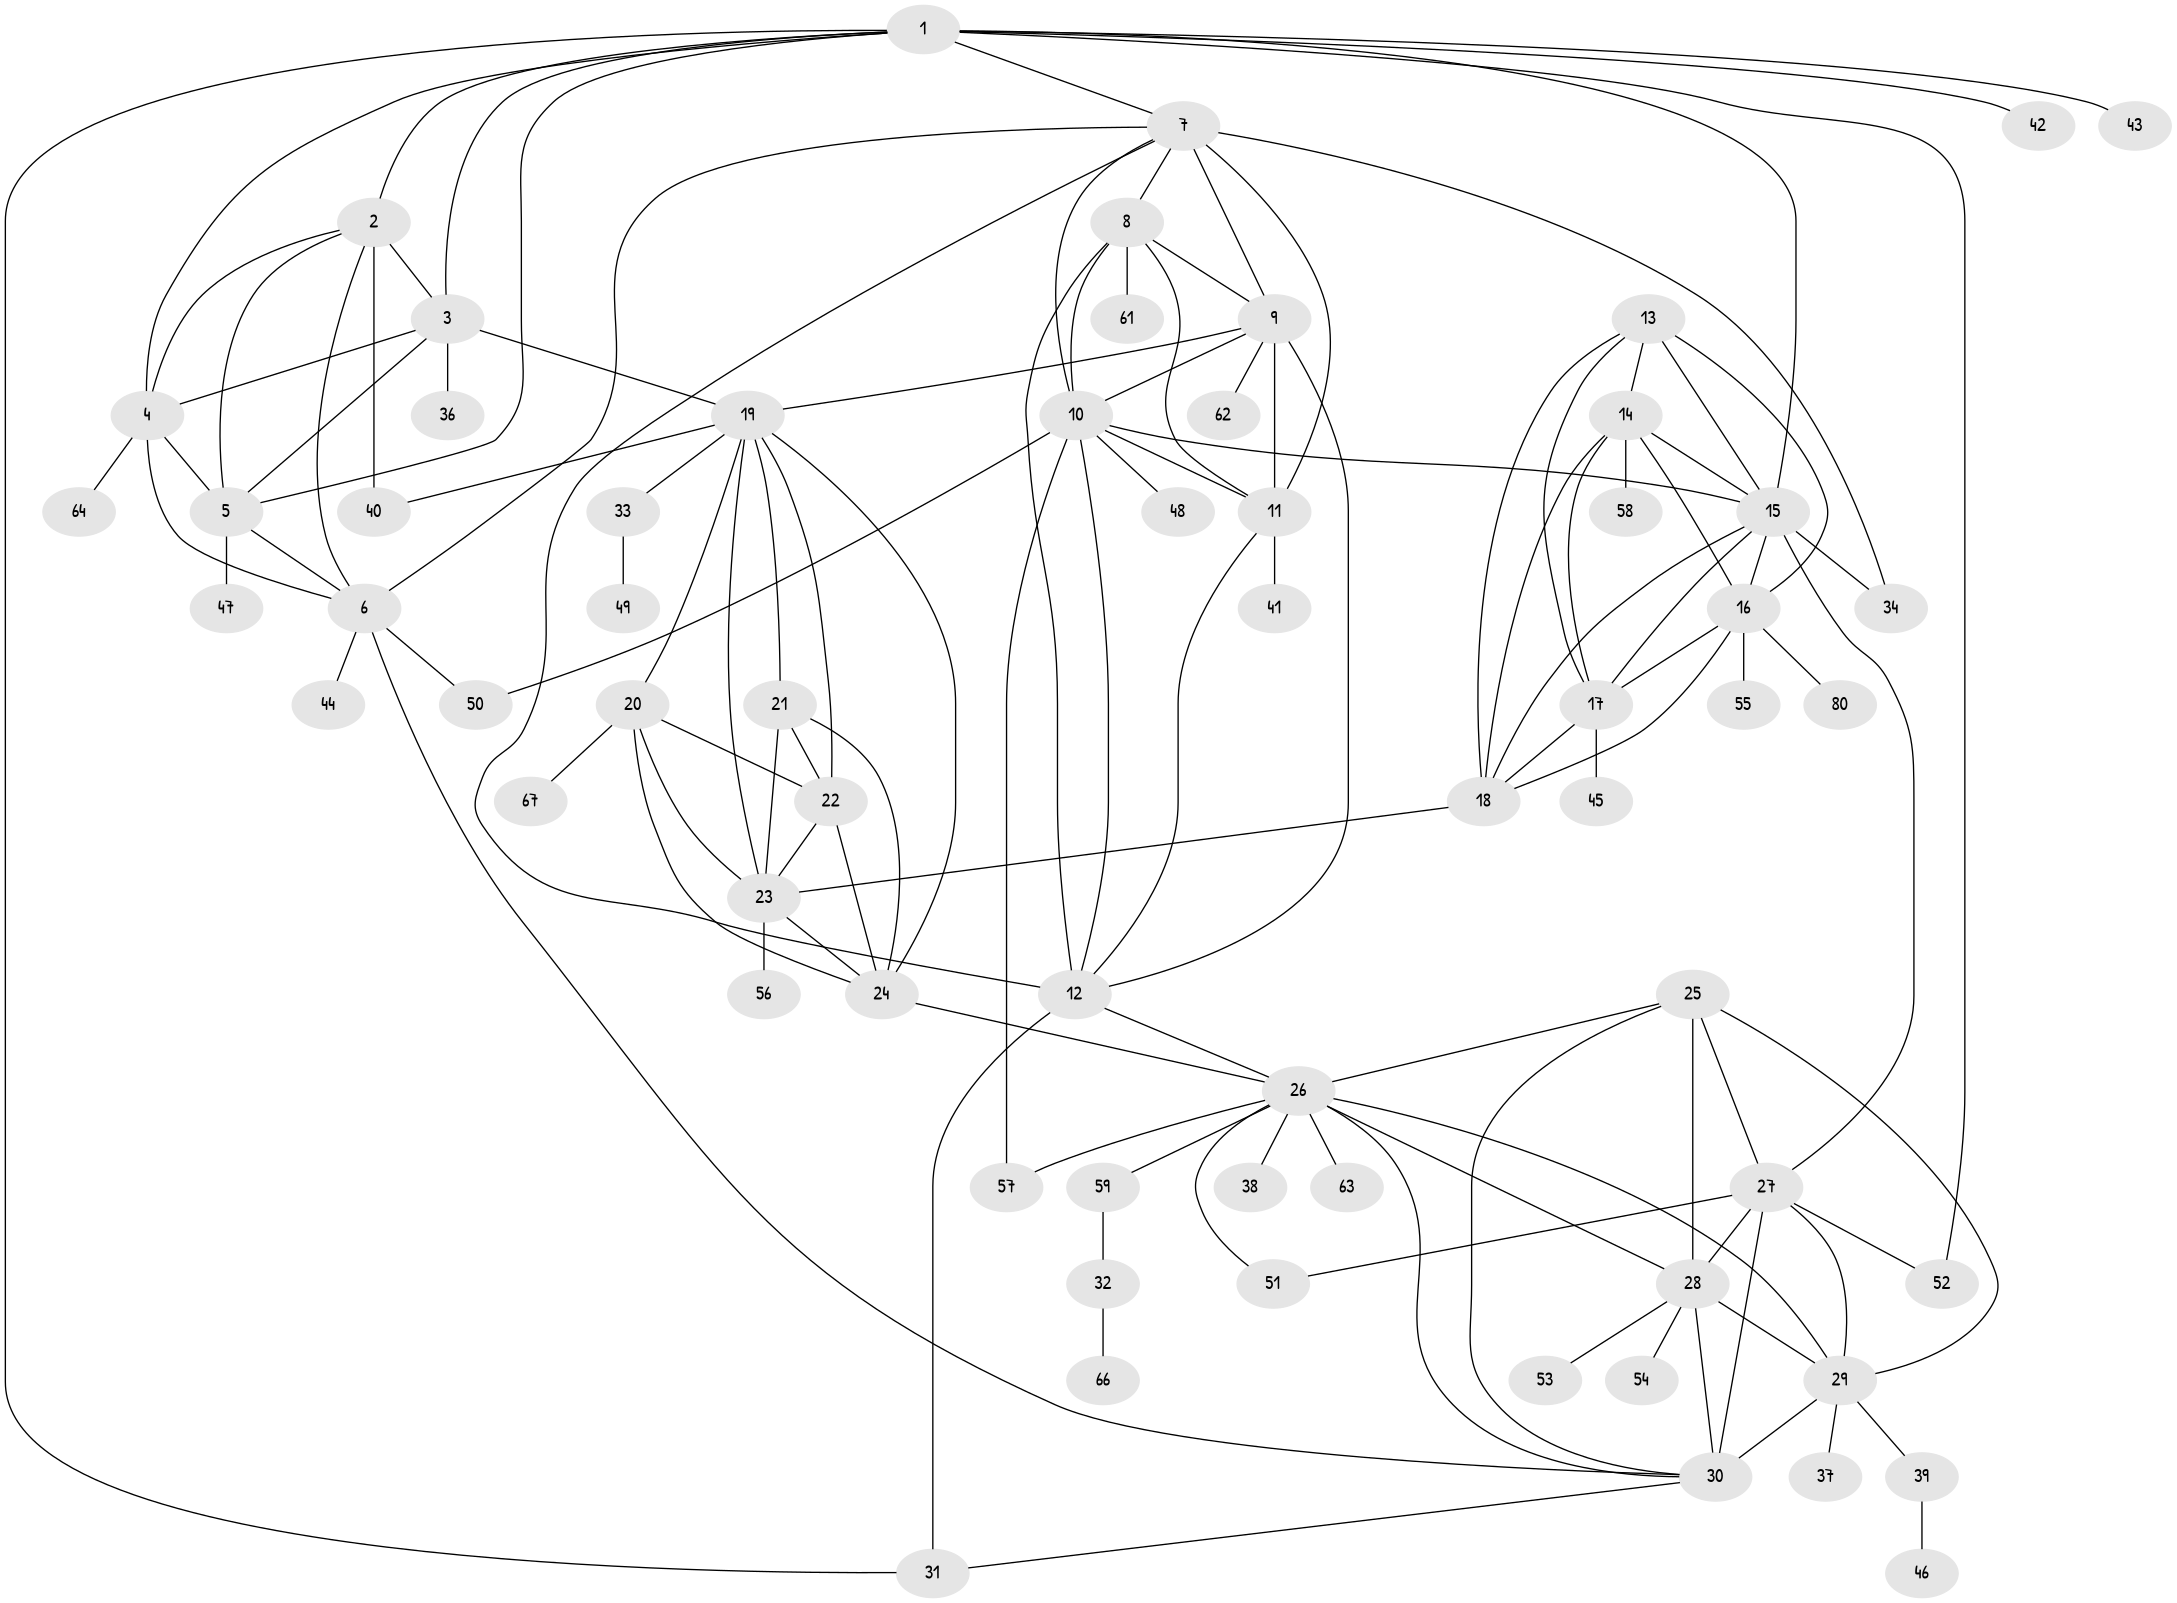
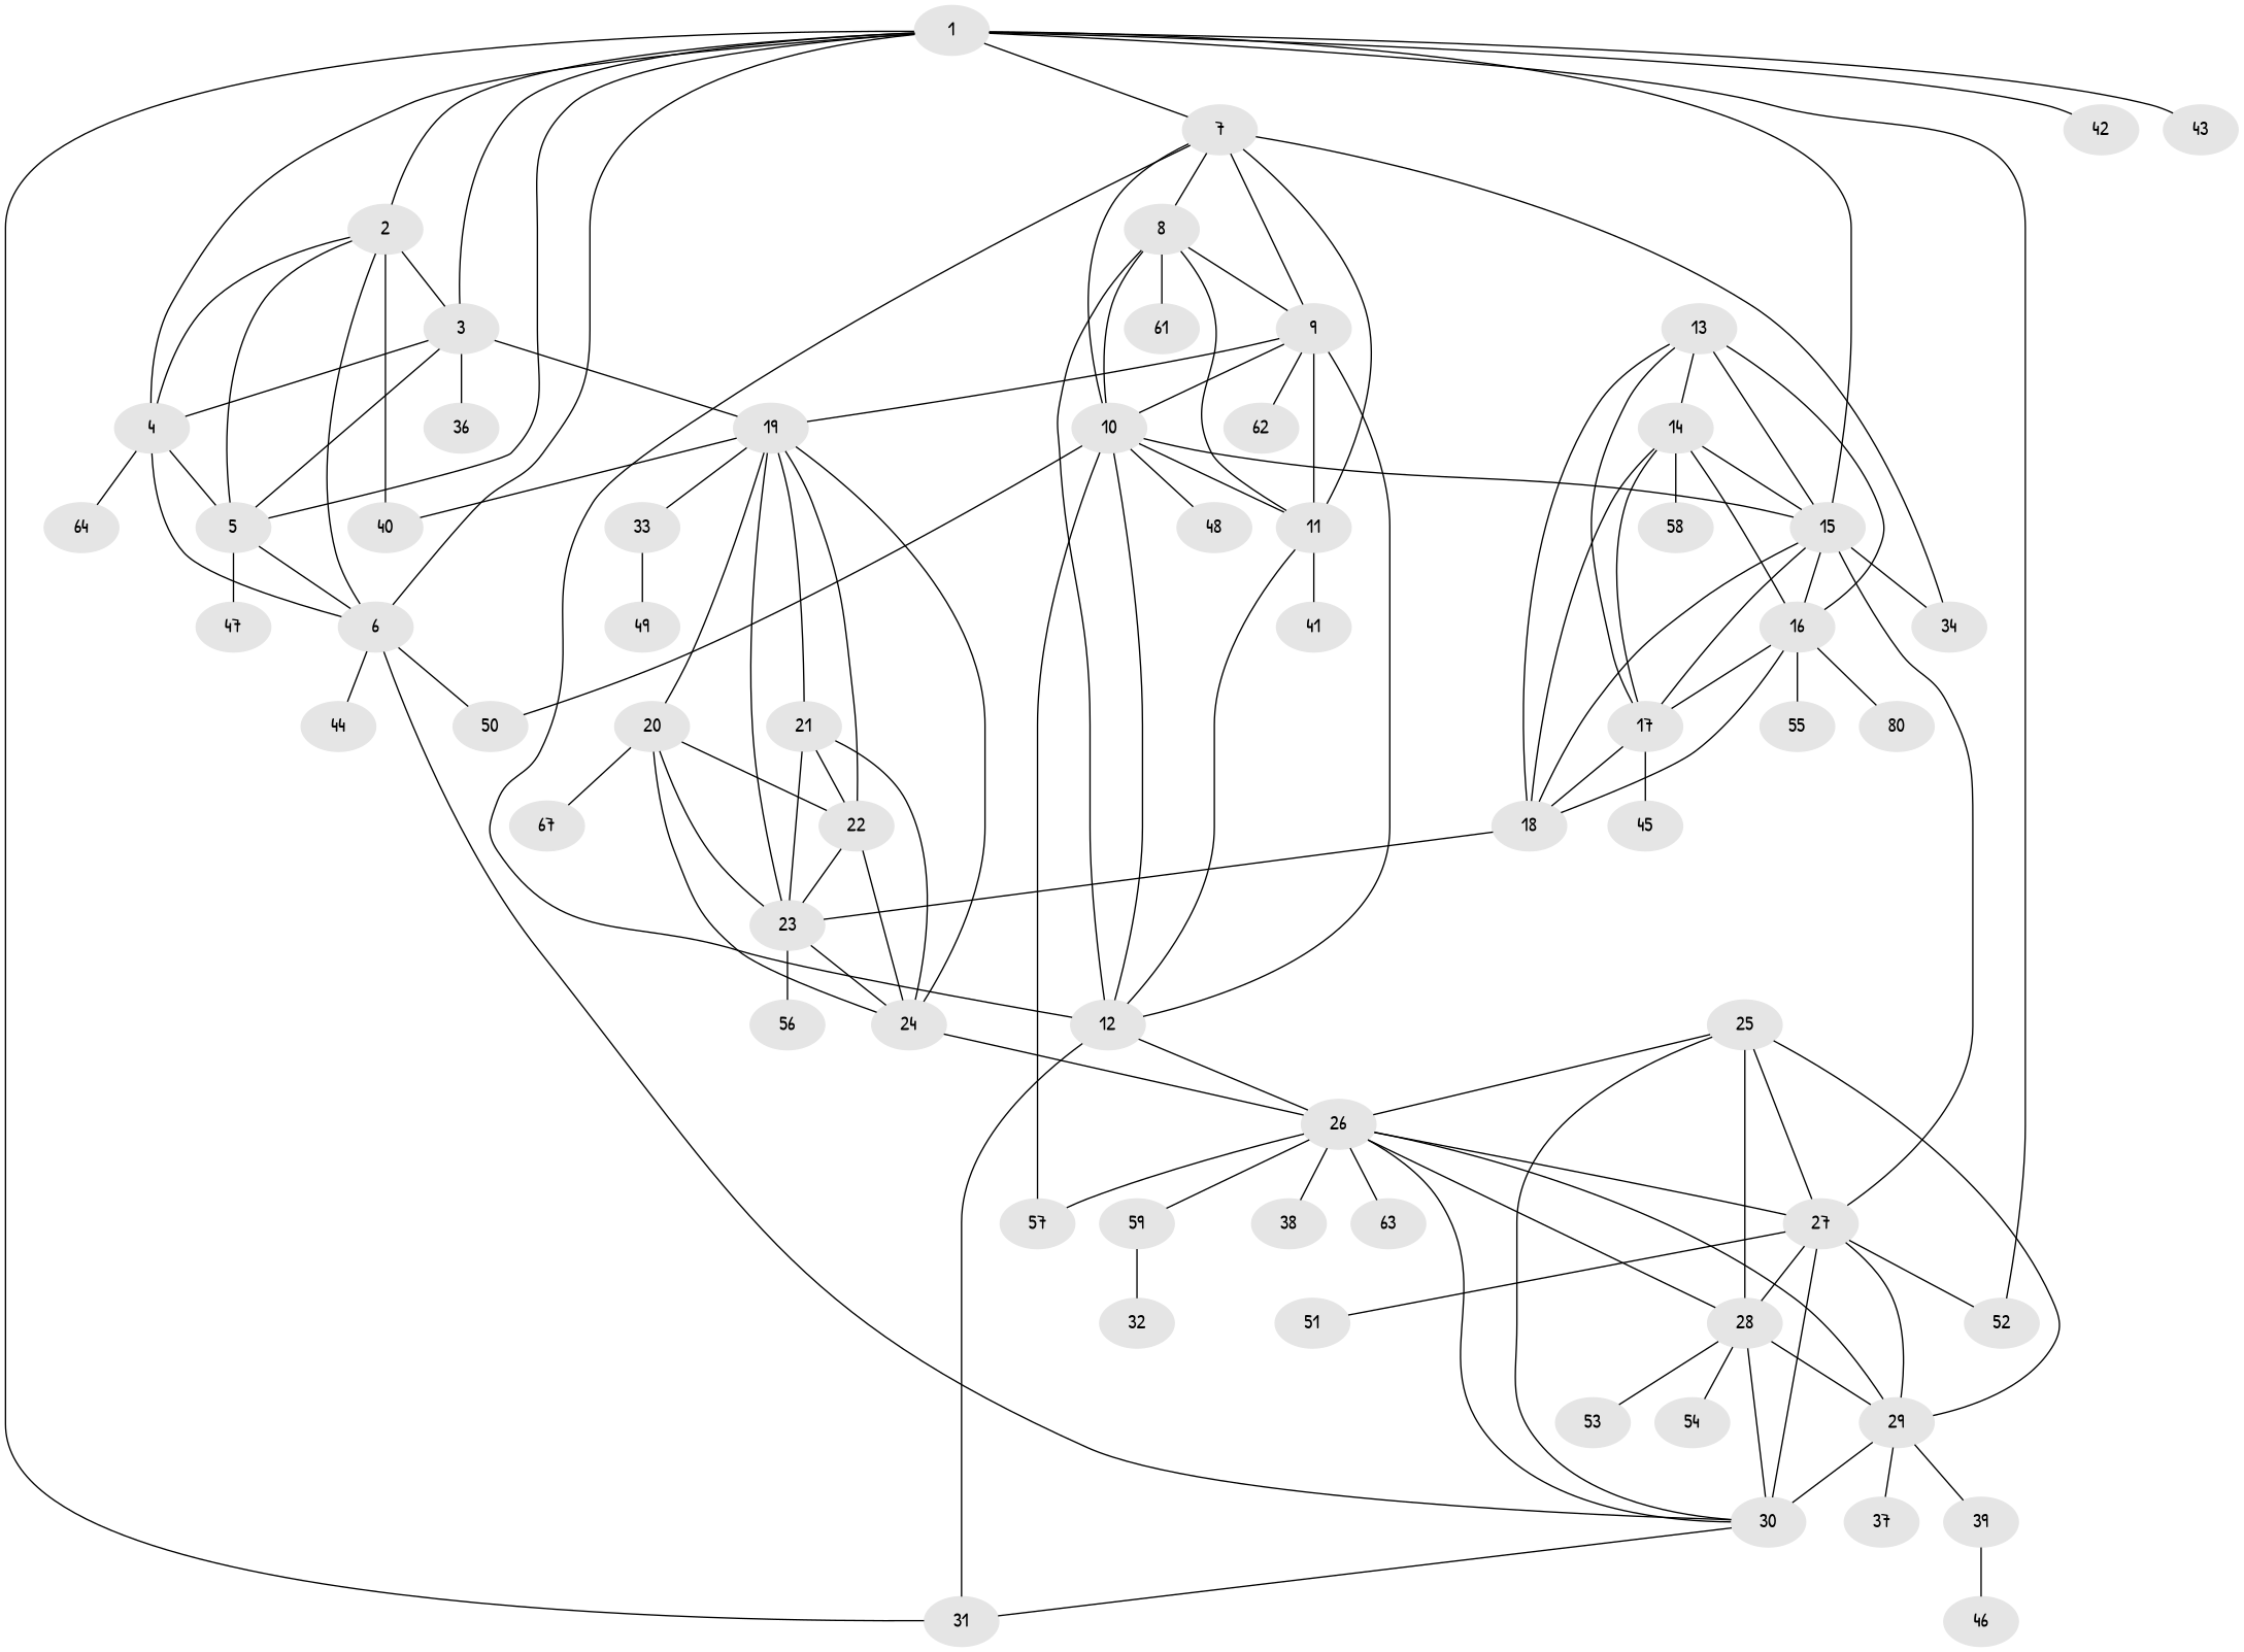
  graph {
    fontname="Patrick Hand"
    node [color=gray90 fontname="Patrick Hand" style=filled]
    edge [fontname="Patrick Hand" weight=1.0]
    1
    2
    3
    4
    5
    6
    7
    15
    31
    42
    43
    52
    40
    19
    36
    64
    47
    30
    44
    50
    8
    9
    10
    11
    12
    34
    16
    17
    18
    27
    23
    20
    21
    22
    24
    33
    61
    62
    48
    57
    41
    26
    28
    29
    38
    59
    63
    13
    14
    58
    55
    n52 [label=80]
    45
    51
    56
    n56 [label=67]
    49
    25
    53
    54
    37
    39
    32
-   66
    46
    1 -- 2
    1 -- 3
    1 -- 4
    1 -- 5
-   7 -- 6
+   1 -- 6
    1 -- 7
    1 -- 15 [weight=2.0]
    1 -- 31
    1 -- 42
    1 -- 43
    1 -- 52
    2 -- 3
    2 -- 4
    2 -- 5
    2 -- 6
    2 -- 40 [weight=6.0]
    3 -- 4
    3 -- 5
    3 -- 19
    3 -- 36
    4 -- 5
    4 -- 6
    4 -- 64
    5 -- 6
    5 -- 47 [weight=2.0]
    6 -- 30
    6 -- 44
    6 -- 50
    7 -- 8
    7 -- 9
    7 -- 10
    7 -- 11
    7 -- 12
    7 -- 34 [weight=3.0]
    15 -- 34
    15 -- 16
    15 -- 17
    15 -- 18
    15 -- 27
    19 -- 40
    19 -- 23
    19 -- 20
    19 -- 21
    19 -- 22
    19 -- 24
    19 -- 33 [weight=2.0]
    30 -- 31
    8 -- 9
    8 -- 10
    8 -- 11
    8 -- 12
    8 -- 61 [weight=2.0]
    9 -- 19
    9 -- 10
    9 -- 11
    9 -- 12
    9 -- 62
    10 -- 15
    10 -- 50
    10 -- 11
    10 -- 12
    10 -- 48
    10 -- 57
    11 -- 12
    11 -- 41
    12 -- 31 [weight=7.0]
    12 -- 26
    16 -- 17
    16 -- 18
    16 -- 55
    16 -- n52
    17 -- 18
    17 -- 45 [weight=3.0]
    18 -- 23
    27 -- 52
    27 -- 30 [weight=3.0]
    27 -- 28
    27 -- 29
    27 -- 51
    23 -- 24
    23 -- 56 [weight=2.0]
    20 -- 23
    20 -- 22
    20 -- 24
    20 -- n56
    21 -- 23
    21 -- 22 [weight=2.0]
    21 -- 24
    22 -- 23
    22 -- 24
    24 -- 26
    33 -- 49
    26 -- 30
-   26 -- 51
+   26 -- 27
    26 -- 57
    26 -- 28
    26 -- 29
    26 -- 38
    26 -- 59
    26 -- 63
    28 -- 30
    28 -- 29
    28 -- 53
    28 -- 54
    29 -- 30
    29 -- 37
    29 -- 39
    59 -- 32
    13 -- 15 [weight=2.0]
    13 -- 16
    13 -- 17
    13 -- 18
    13 -- 14
    14 -- 15
    14 -- 16
    14 -- 17
    14 -- 18
    14 -- 58 [weight=2.0]
    25 -- 30
    25 -- 27
    25 -- 26
    25 -- 28
    25 -- 29
    39 -- 46
-   32 -- 66
  }
